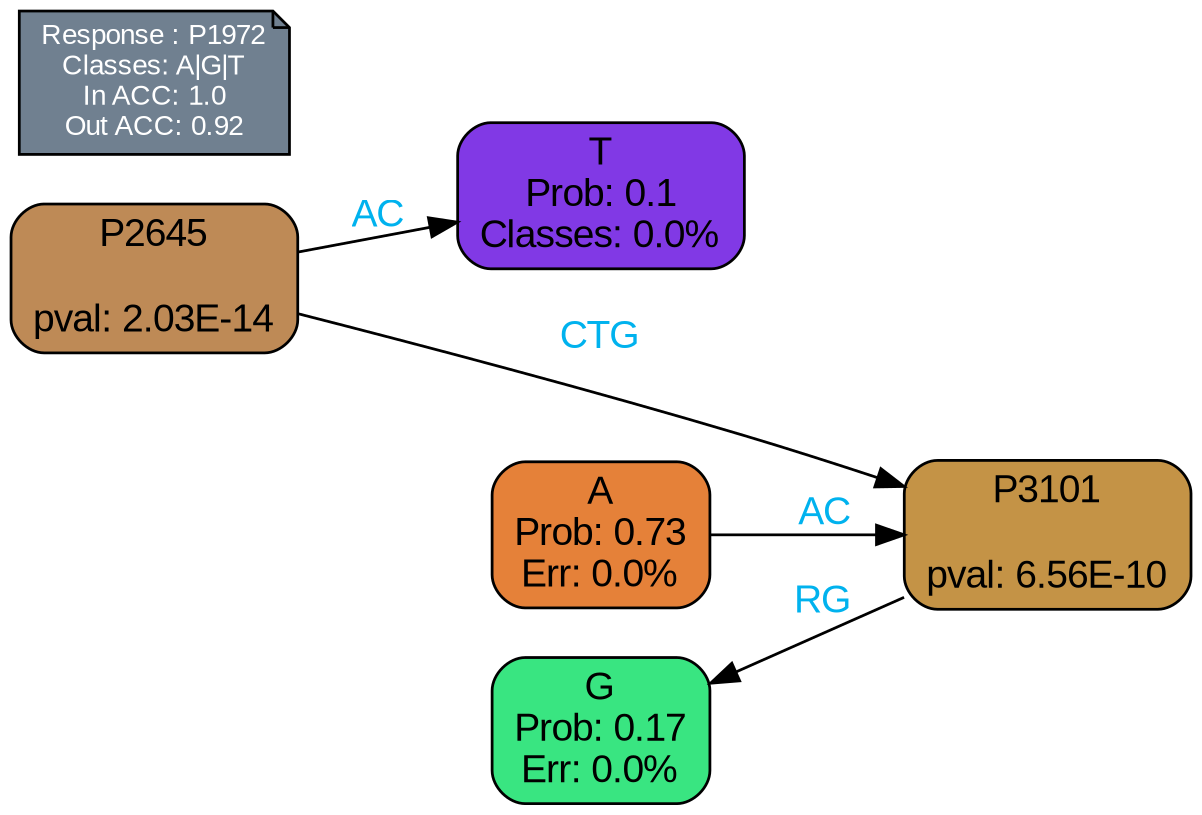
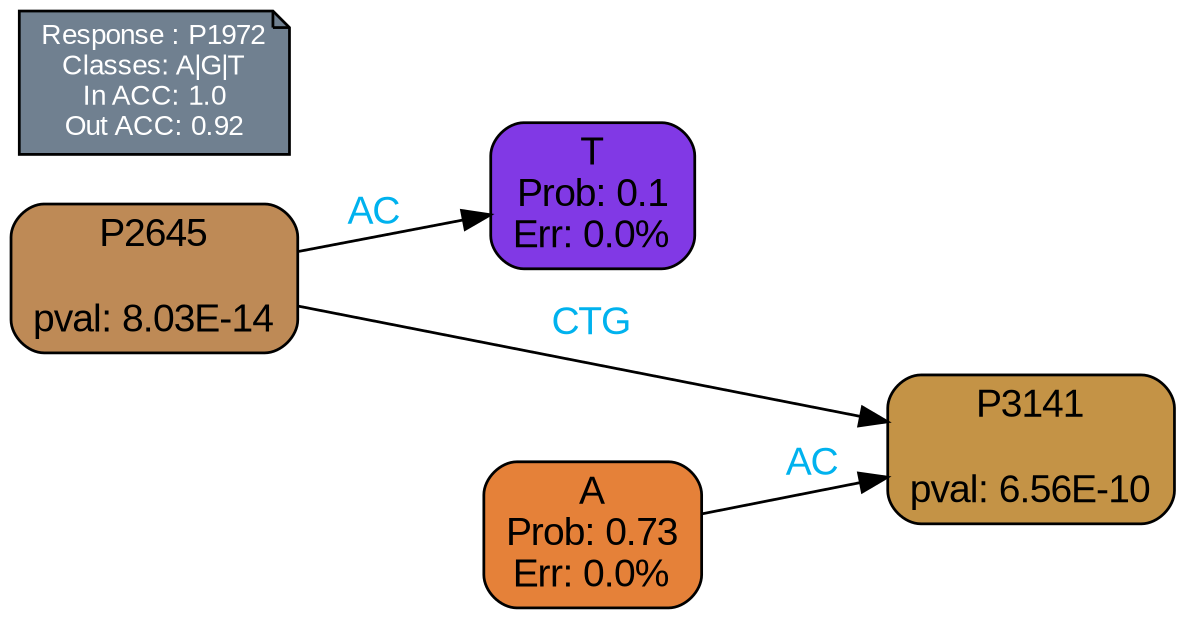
  digraph {
    fontname="Liberation Sans"
    rankdir=LR
    ranksep=equally
    splines=polylines
    node [color=black fontname="Liberation Sans" shape=box style="filled, rounded"]
    edge [fontcolor=deepskyblue2 fontname="Liberation Sans"]
-   n1 [fillcolor="#8139e5" label="T\nProb: 0.1\nClasses: 0.0%"]
+   n1 [fillcolor="#8139e5" label="T\nProb: 0.1\nErr: 0.0%"]
    n2 [fillcolor="#e58139" label="A\nProb: 0.73\nErr: 0.0%"]
-   n3 [fillcolor="#39e581" label="G\nProb: 0.17\nErr: 0.0%"]
    n4 [align=left fillcolor=slategray fontcolor=white fontsize=10 label="Response : P1972\nClasses: A|G|T\nIn ACC: 1.0\nOut ACC: 0.92\n" shape=note style=filled]
-   n5 [fillcolor="#be8a56" label="P2645\n\npval: 2.03E-14"]
-   n6 [fillcolor="#c49346" label="P3101\n\npval: 6.56E-10"]
+   n5 [fillcolor="#be8a56" label="P2645\n\npval: 8.03E-14"]
+   n6 [fillcolor="#c49346" label="P3141\n\npval: 6.56E-10"]
    subgraph sub_1 {
      rank=same
      n1
      n2
-     n3
    }
    subgraph sub_2 {
      rank=same
      n4
      n5
    }
    n2 -> n6 [label=AC]
    n5 -> n1 [label=AC]
    n5 -> n6 [label=CTG]
-   n6 -> n3 [label=RG]
  }
